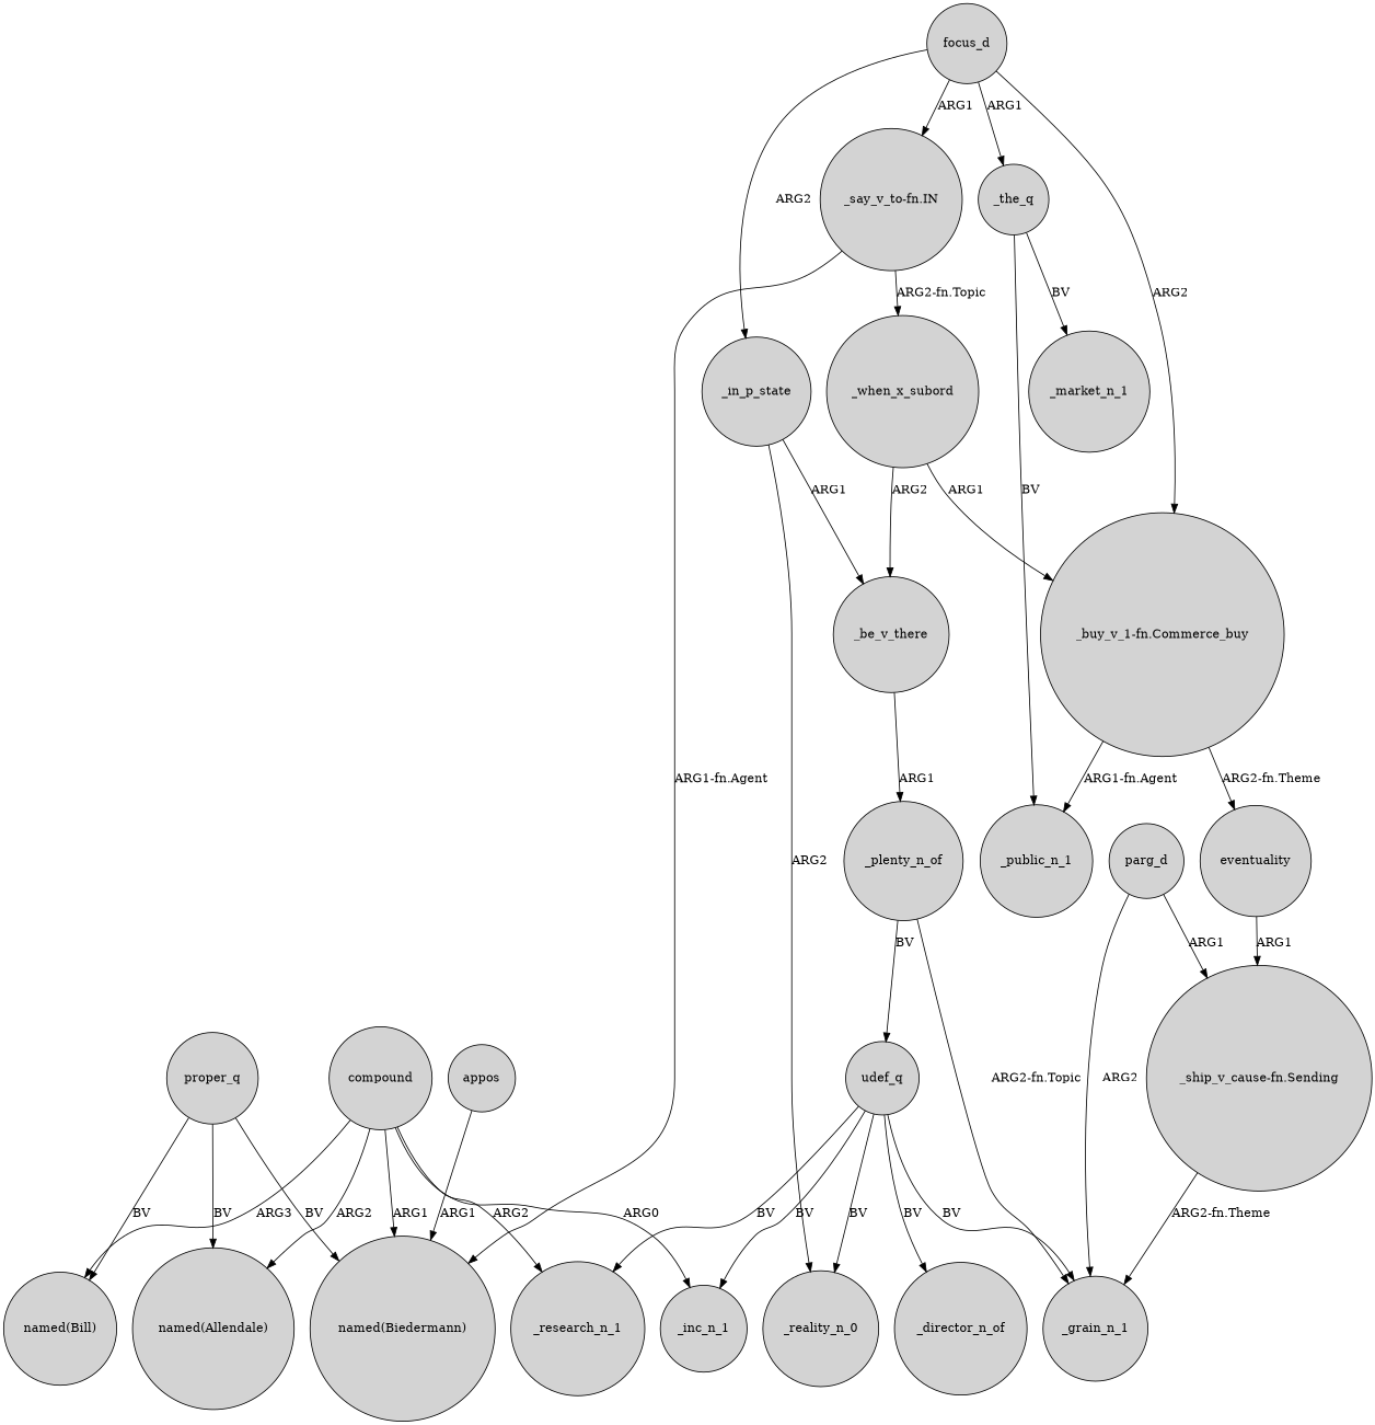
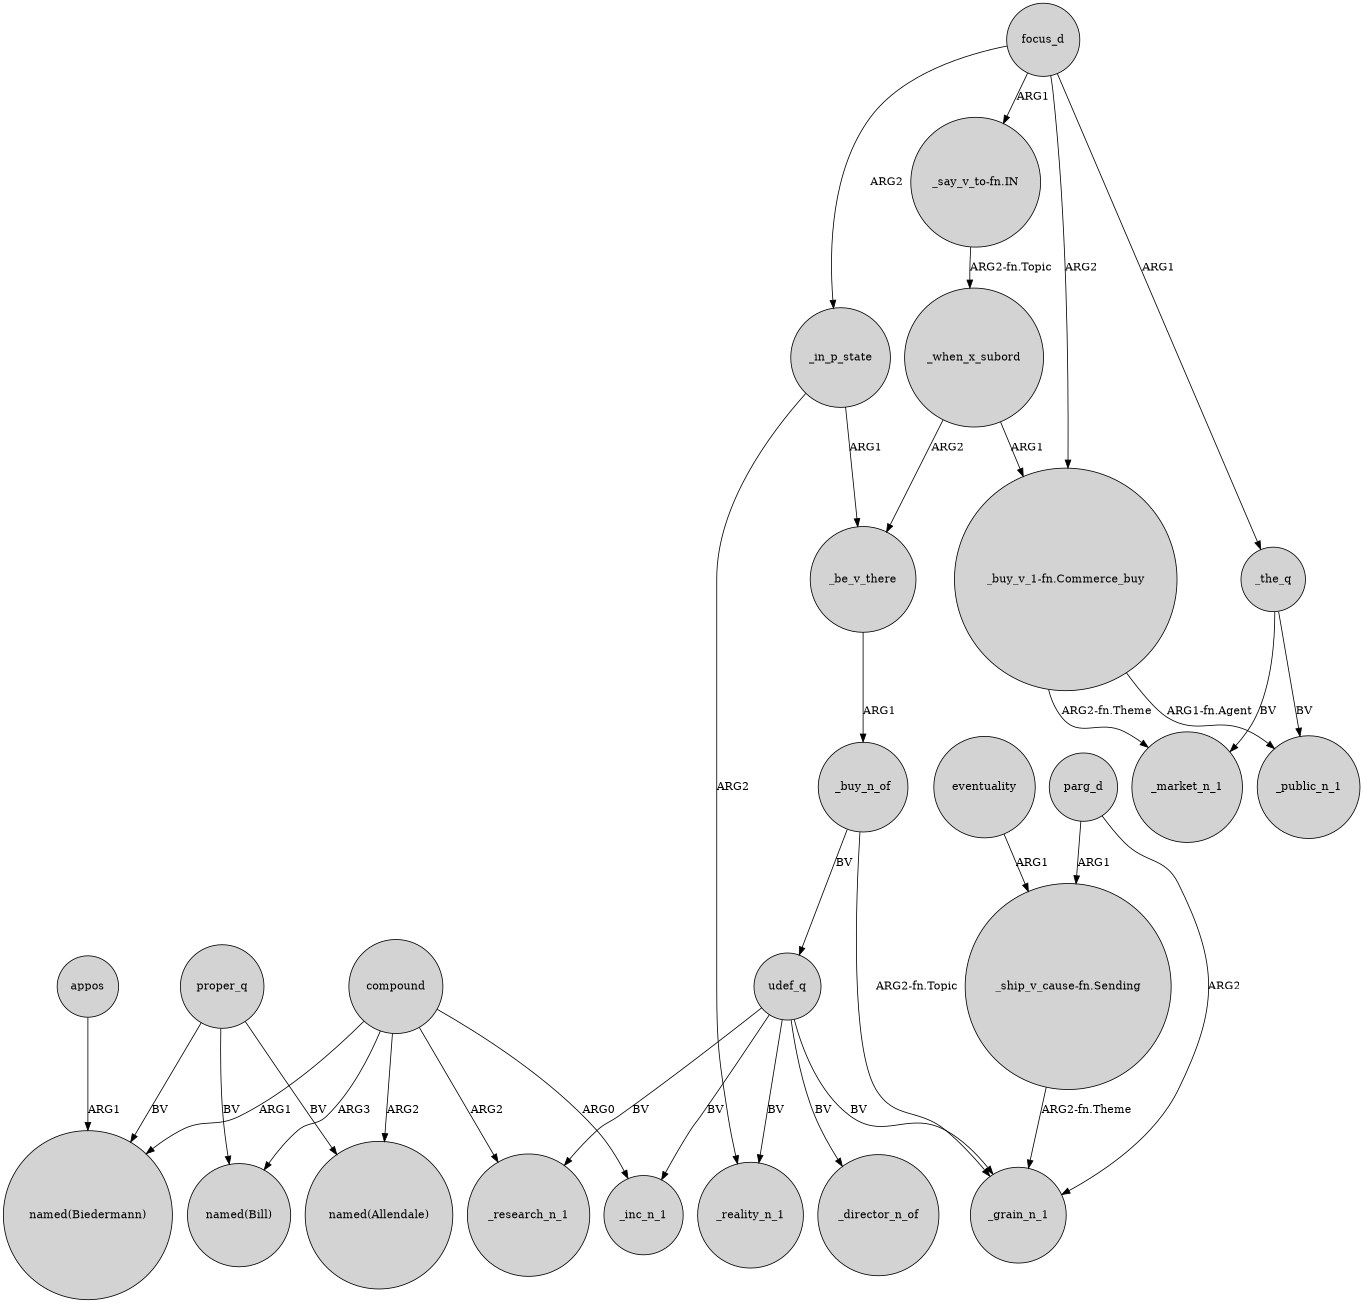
  digraph {
    node [shape=circle style=filled]
    udef_q
    _inc_n_1
    _research_n_1
-   _reality_n_1 [label=_reality_n_0]
+   _reality_n_1
    _grain_n_1
    _director_n_of
-   _plenty_n_of
+   _plenty_n_of [label=_buy_n_of]
    appos
    "named(Biedermann)"
    proper_q
    "named(Allendale)"
    "named(Bill)"
    "_buy_v_1-fn.Commerce_buy"
    _market_n_1
    _public_n_1
    focus_d
    _in_p_state
    "_say_v_to-fn.IN"
    _the_q
    _be_v_there
    _when_x_subord
    eventuality
    "_ship_v_cause-fn.Sending"
    compound
    parg_d
    udef_q -> _inc_n_1 [label=BV]
    udef_q -> _research_n_1 [label=BV]
    udef_q -> _reality_n_1 [label=BV]
    udef_q -> _grain_n_1 [label=BV]
    udef_q -> _director_n_of [label=BV]
    _plenty_n_of -> udef_q [label=BV]
    _plenty_n_of -> _grain_n_1 [label="ARG2-fn.Topic"]
    appos -> "named(Biedermann)" [label=ARG1]
    proper_q -> "named(Biedermann)" [label=BV]
    proper_q -> "named(Allendale)" [label=BV]
    proper_q -> "named(Bill)" [label=BV]
-   "_buy_v_1-fn.Commerce_buy" -> eventuality [label="ARG2-fn.Theme"]
+   "_buy_v_1-fn.Commerce_buy" -> _market_n_1 [label="ARG2-fn.Theme"]
    "_buy_v_1-fn.Commerce_buy" -> _public_n_1 [label="ARG1-fn.Agent"]
    focus_d -> "_buy_v_1-fn.Commerce_buy" [label=ARG2]
    focus_d -> _in_p_state [label=ARG2]
    focus_d -> "_say_v_to-fn.IN" [label=ARG1]
    focus_d -> _the_q [label=ARG1]
    _in_p_state -> _reality_n_1 [label=ARG2]
    _in_p_state -> _be_v_there [label=ARG1]
-   "_say_v_to-fn.IN" -> "named(Biedermann)" [label="ARG1-fn.Agent"]
    "_say_v_to-fn.IN" -> _when_x_subord [label="ARG2-fn.Topic"]
    _the_q -> _market_n_1 [label=BV]
    _the_q -> _public_n_1 [label=BV]
    _be_v_there -> _plenty_n_of [label=ARG1]
    _when_x_subord -> "_buy_v_1-fn.Commerce_buy" [label=ARG1]
    _when_x_subord -> _be_v_there [label=ARG2]
    eventuality -> "_ship_v_cause-fn.Sending" [label=ARG1]
    "_ship_v_cause-fn.Sending" -> _grain_n_1 [label="ARG2-fn.Theme"]
    compound -> _inc_n_1 [label=ARG0]
    compound -> _research_n_1 [label=ARG2]
    compound -> "named(Biedermann)" [label=ARG1]
    compound -> "named(Allendale)" [label=ARG2]
    compound -> "named(Bill)" [label=ARG3]
    parg_d -> _grain_n_1 [label=ARG2]
    parg_d -> "_ship_v_cause-fn.Sending" [label=ARG1]
  }
